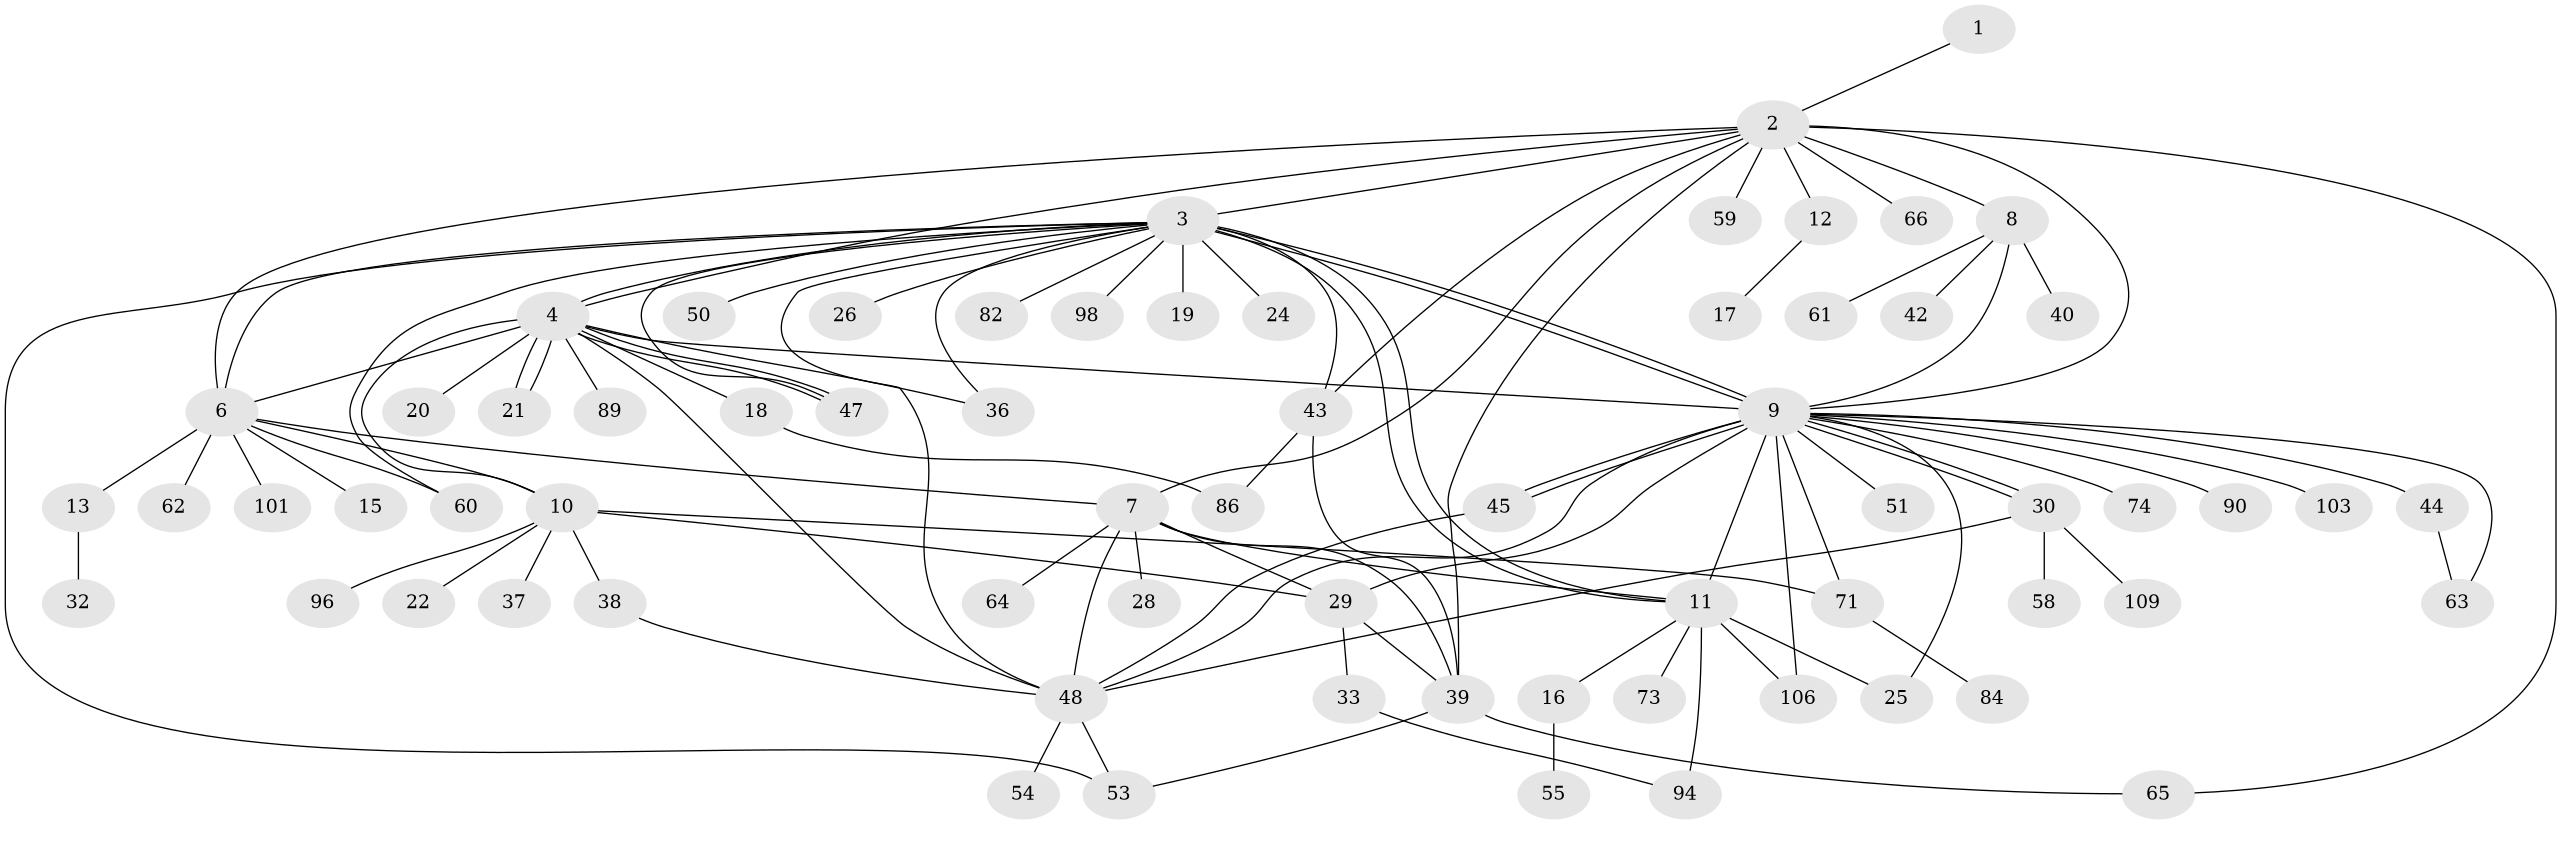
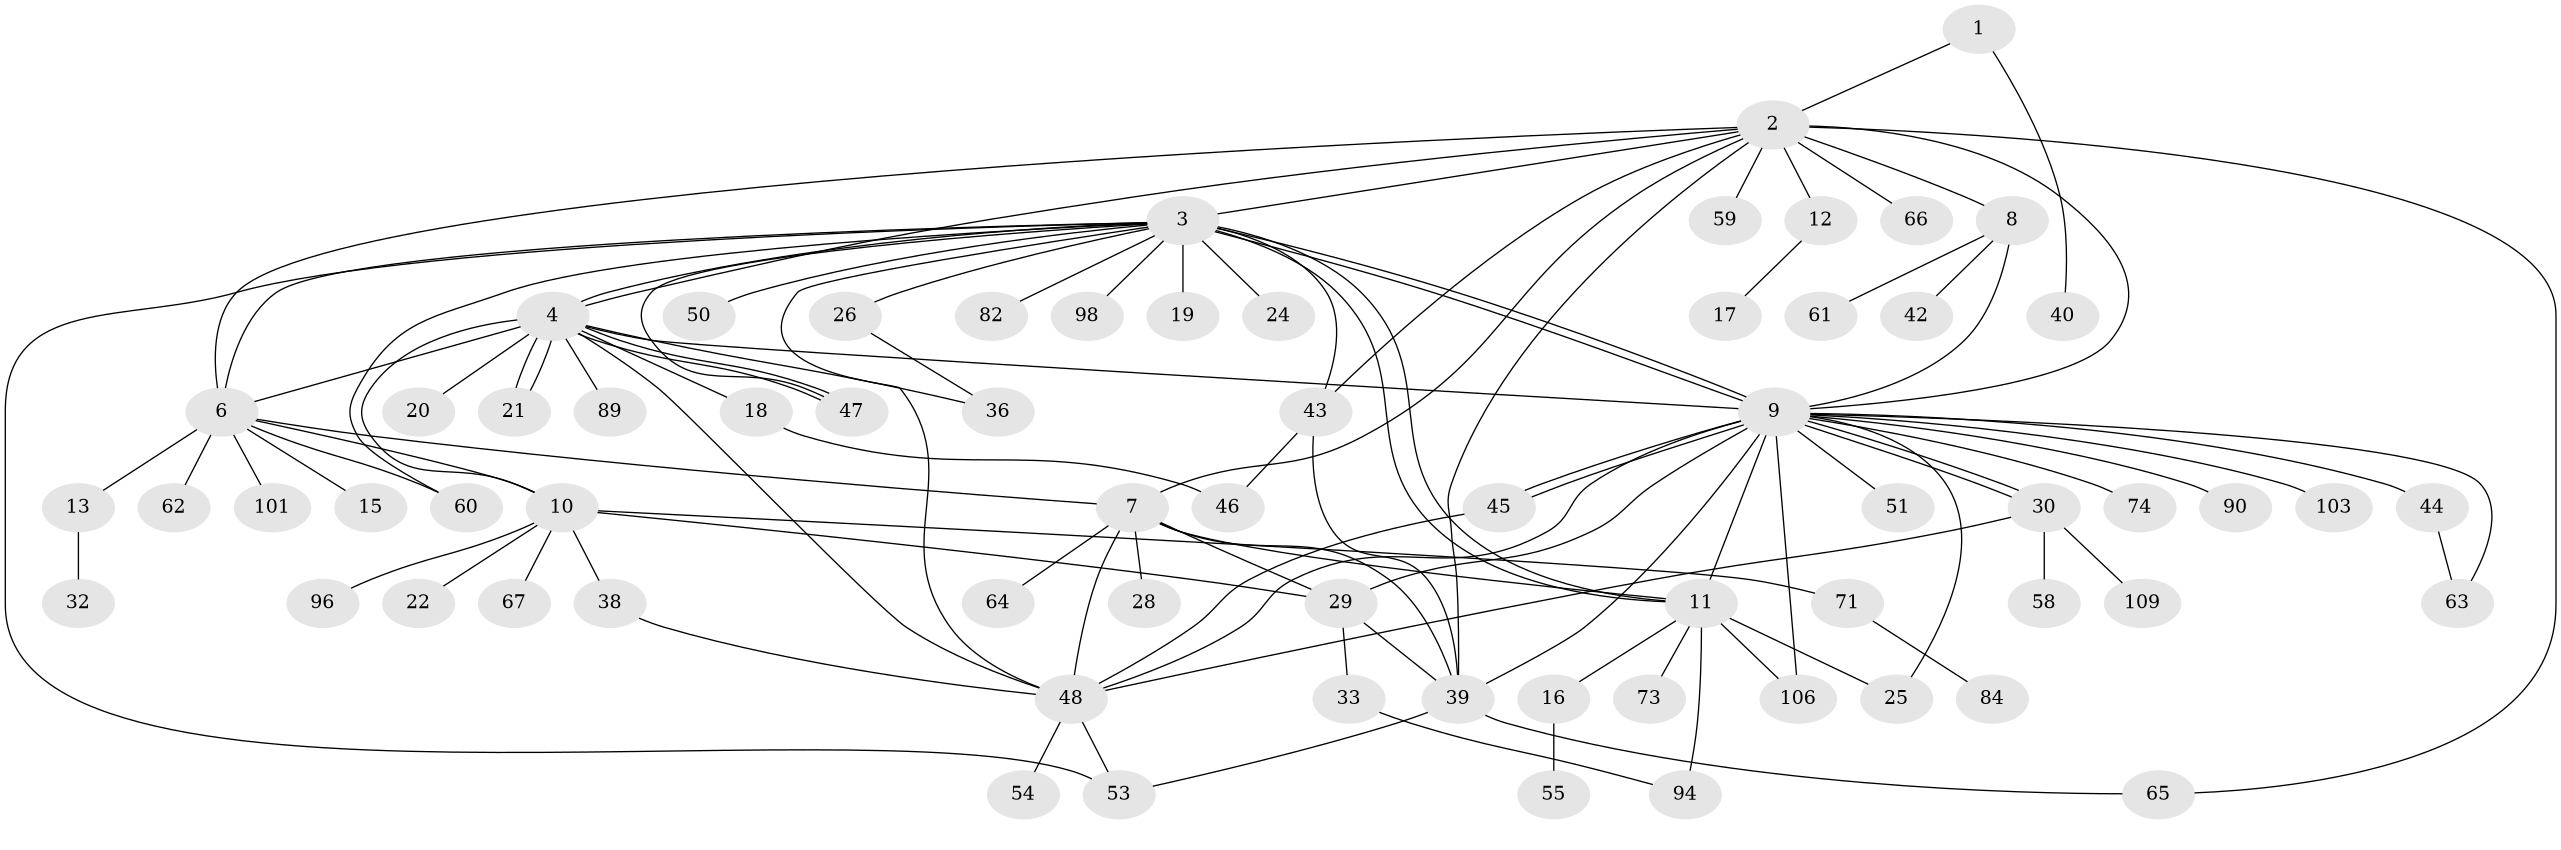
  graph {
    node [color=gray90 style=filled]
    2 [super="+5+113+49+52+23"]
    3 [super="+57"]
    4 [super="+72"]
    6
    7
    8 [super="+14+27"]
    9 [super="+41+87+86+34+31+68"]
    12
    39 [super="+115+104+105"]
    43
    59
    65 [super="+95+75"]
    66
    1
    40
    11 [super="+76"]
    19
    24
    26
    36
    47 [super="+107"]
    48 [super="+69+108+81+80+91+56"]
    50
    53
    60
    82
    98
    10
    18
    20
    21 [super="+67+92+77"]
    89
    13
    15
    62
    101
    28 [super="+83"]
    29 [super="+35"]
    64
    42
    61
    25
    30
    44
    45
    51
    63 [super="+93"]
    71
    74
    90
    103
    106
    17
-   46 [label=86]
+   46
    16
    73
    94
    54
    22
-   37
+   37 [label=67]
    38
    96
    32
    33
    58
    109
    84 [super="+88"]
    55
    2 -- 3 [weight=2]
    2 -- 4
    2 -- 6
    2 -- 7
    2 -- 8
    2 -- 9 [weight=3]
    2 -- 12
    2 -- 39
    2 -- 43
    2 -- 59
    2 -- 65
    2 -- 66
    3 -- 4
    3 -- 6
    3 -- 9 [weight=4]
    3 -- 9
    3 -- 43
    3 -- 11
    3 -- 11
    3 -- 19
    3 -- 24
    3 -- 26
-   3 -- 36
+   26 -- 36
    3 -- 47
    3 -- 48
    3 -- 50
    3 -- 53
    3 -- 60
    3 -- 82
    3 -- 98
    4 -- 6
    4 -- 9 [weight=2]
    4 -- 36
    4 -- 47
    4 -- 47
    4 -- 48 [weight=2]
    4 -- 10
    4 -- 18
    4 -- 20
    4 -- 21
    4 -- 21
    4 -- 89
    6 -- 7
    6 -- 60
    6 -- 10
    6 -- 13
    6 -- 15
    6 -- 62
    6 -- 101
    7 -- 39
    7 -- 11
    7 -- 48
    7 -- 28
    7 -- 29
    7 -- 64
    8 -- 9
    8 -- 42
    8 -- 61
    9 -- 11
    9 -- 48 [weight=2]
    9 -- 29
    9 -- 25
    9 -- 30
    9 -- 30
    9 -- 44
    9 -- 45
    9 -- 45
    9 -- 51
    9 -- 63
-   9 -- 71
+   9 -- 39
    9 -- 74
    9 -- 90
    9 -- 103
    9 -- 106
    12 -- 17
    39 -- 65
    39 -- 53
    43 -- 39
    43 -- 46
    1 -- 2
-   8 -- 40
+   1 -- 40
    11 -- 25
    11 -- 106
    11 -- 16
    11 -- 73
    11 -- 94
    48 -- 53
    48 -- 54
    10 -- 29
    10 -- 71
    10 -- 22
    10 -- 37
    10 -- 38
    10 -- 96
    18 -- 46
    13 -- 32
    29 -- 39
    29 -- 33
    30 -- 48
    30 -- 58
    30 -- 109
    44 -- 63
    45 -- 48
    71 -- 84
    16 -- 55
    38 -- 48
    33 -- 94
  }
